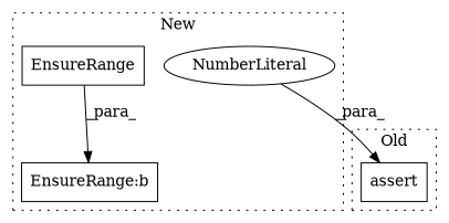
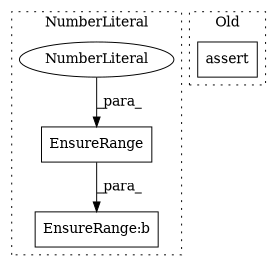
  digraph {
    node [a=32 shape=box]
    n1 [l="12,1" label=EnsureRange s="4833,4849"]
    n2 [a=34 l=1 label=NumberLiteral s=4845 shape=ellipse]
    n3 [a=27 l=3 label="EnsureRange:b" s=4830]
    n4 [l="13,1" label=assert s="4302,4338"]
    subgraph cluster_1 {
-     label=New
+     label=NumberLiteral
      style=dotted
      n1
      n2
      n3
    }
    subgraph cluster_2 {
      label=Old
      style=dotted
      n4
    }
    n1 -> n3 [label=_para_]
-   n2 -> n4 [label=_para_]
+   n2 -> n1 [label=_para_]
  }
